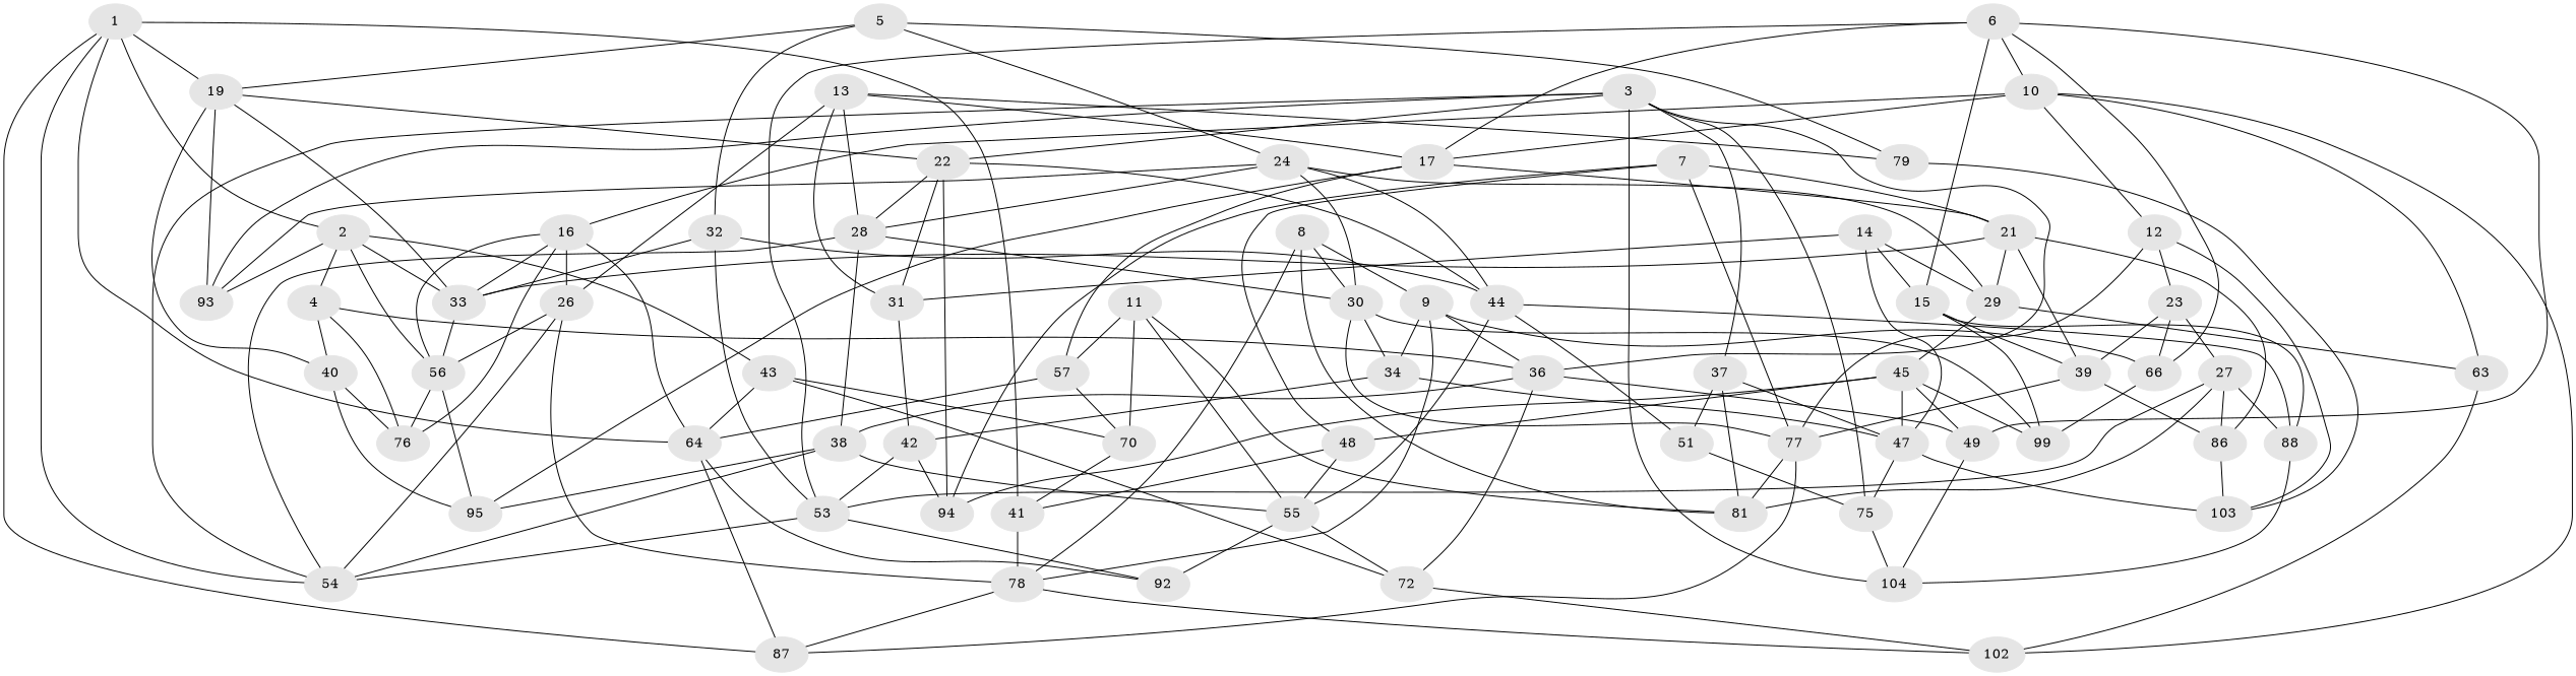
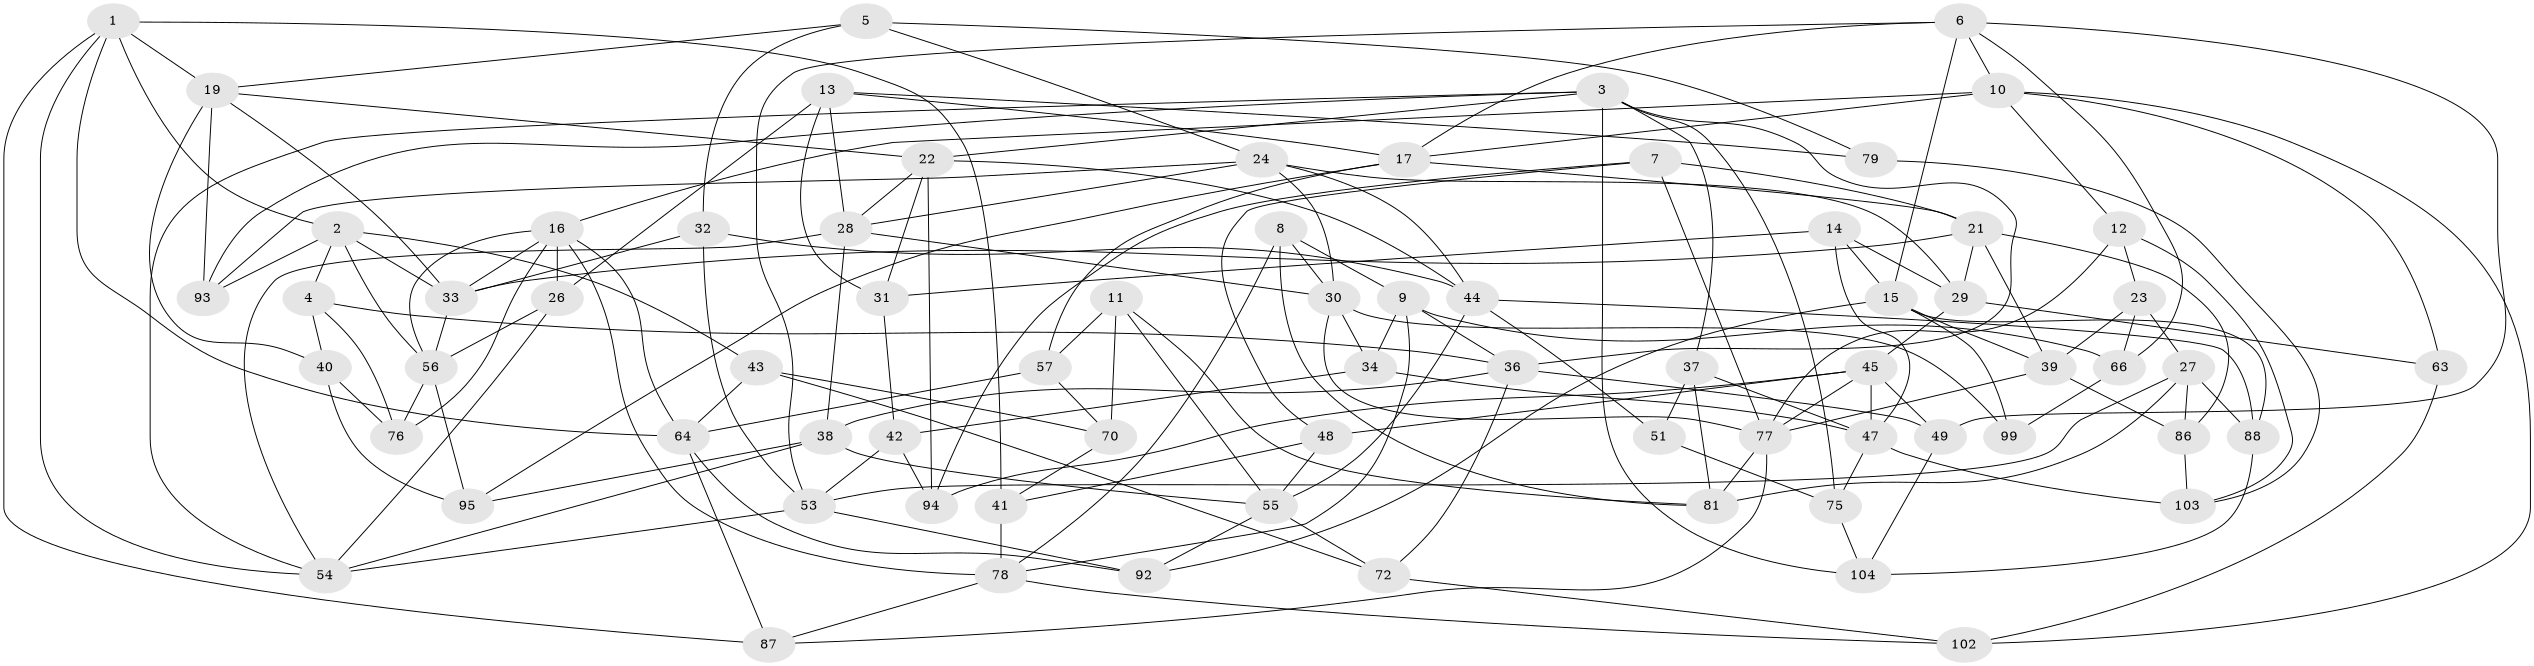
  graph {
    node [color=gray90 style=filled]
    1 [super="+25"]
    2 [super="+61"]
    19 [super="+97"]
    54 [super="+89"]
    64 [super="+100"]
    n6 [label=41]
    87
    4
    33 [super="+98"]
    43
    56 [super="+96"]
    93
    22 [super="+58"]
    40
    n15 [label=92]
    78 [super="+92"]
    36 [super="+41"]
    76
    70
    72
    95
    3 [super="+62"]
    37
    104
    75
    94
    28 [super="+80"]
    31
    44 [super="+52"]
    49
    38
    81
    47 [super="+73"]
    51
    5
    24 [super="+68"]
    32
    79
    30 [super="+74"]
    29 [super="+60"]
    53 [super="+101"]
    103
    6 [super="+18"]
    10 [super="+82"]
    15 [super="+46"]
    17 [super="+65"]
    66
    12
    16 [super="+20"]
    63
    102
    39 [super="+67"]
    88
    99
    21 [super="+69"]
    57
    86
    7
    48
    77 [super="+84"]
    55 [super="+59"]
    9 [super="+35"]
    34
    8
    42
    23
    26 [super="+85"]
    11
    27 [super="+83"]
    13 [super="+50"]
    14
    45 [super="+91"]
    1 -- 2
    1 -- 19
    1 -- 54
    1 -- 64
    1 -- n6
    1 -- 87
    2 -- 4
    2 -- 33
    2 -- 43
    2 -- 56
    2 -- 93
    19 -- 33
    19 -- 93
    19 -- 22
    19 -- 40
    64 -- 87
    64 -- n15
    n6 -- 78
    4 -- 40
    4 -- 36
    4 -- 76
    33 -- 56
    43 -- 64
    43 -- 70
    43 -- 72
    56 -- 76
    56 -- 95
    22 -- 94
    22 -- 28
    22 -- 31
    22 -- 44
    40 -- 76
    40 -- 95
    78 -- 87
    78 -- 102
    36 -- 72
    36 -- 49
    36 -- 38
    70 -- n6
    72 -- 102
    3 -- 54
    3 -- 93
    3 -- 22
    3 -- 36
    3 -- 37
    3 -- 104
    3 -- 75
    37 -- 81
    37 -- 47
    37 -- 51
    75 -- 104
    28 -- 54
    28 -- 38
    28 -- 30
    31 -- 42
    44 -- 51
    44 -- 88
    44 -- 55
    49 -- 104
    38 -- 54
    38 -- 95
    38 -- 55
    47 -- 75
    47 -- 103
    51 -- 75
    5 -- 19
    5 -- 24
    5 -- 32
    5 -- 79
    24 -- 93
    24 -- 28
    24 -- 44
    24 -- 30
    24 -- 29
    32 -- 33
    32 -- 44
    32 -- 53
    79 -- 103
    30 -- 99
    30 -- 77
    30 -- 34
    29 -- 63 [weight=2]
    29 -- 45
    53 -- 54
    53 -- n15
    6 -- 49
    6 -- 53
    6 -- 10
    6 -- 15
    6 -- 17
    6 -- 66
    10 -- 17
    10 -- 12
    10 -- 16
    10 -- 63
    10 -- 102
+   15 -- n15
    15 -- 39
    15 -- 88
    15 -- 99
    17 -- 95
    17 -- 21
    17 -- 57
    66 -- 99
    12 -- 103
    12 -- 77
    12 -- 23
    16 -- 64
    16 -- 33
    16 -- 56
    16 -- 76
    16 -- 26
    63 -- 102
    39 -- 86
    39 -- 77
    88 -- 104
    21 -- 33
    21 -- 29
    21 -- 39
    21 -- 86
    57 -- 64
    57 -- 70
    86 -- 103
    7 -- 94
    7 -- 21
    7 -- 48
    7 -- 77
    48 -- n6
    48 -- 55
    77 -- 87
    77 -- 81
    55 -- n15
    55 -- 72
    9 -- 78
    9 -- 36
    9 -- 66
    9 -- 34
    34 -- 47
    34 -- 42
    8 -- 78
    8 -- 81
    8 -- 30
    8 -- 9
    42 -- 94
    42 -- 53
    23 -- 66
    23 -- 39
    23 -- 27
    26 -- 54
    26 -- 56
-   26 -- 78
+   16 -- 78
    11 -- 70
    11 -- 81
    11 -- 57
    11 -- 55
    27 -- 81
    27 -- 53
    27 -- 88
    27 -- 86
    13 -- 28
    13 -- 31
    13 -- 79
    13 -- 17
    13 -- 26 [weight=2]
    14 -- 31
    14 -- 47
    14 -- 29
    14 -- 15
    45 -- 94
    45 -- 49
    45 -- 47
-   45 -- 99
+   45 -- 77
    45 -- 48
  }
